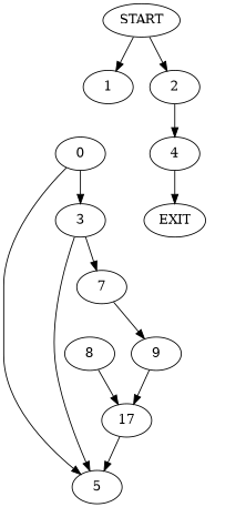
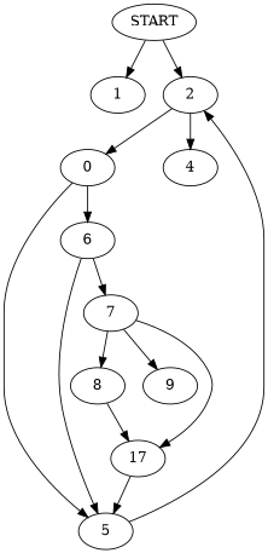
  digraph {
    n1 [label=START]
    1
    2
-   n4 [label=EXIT]
    n5 [label=0]
    4
    5
-   6 [label=3]
+   6
    7
    8
    9
    n12 [label=17]
    n1 -> 1
    n1 -> 2
+   2 -> n5
    2 -> 4
    n5 -> 5
    n5 -> 6
-   4 -> n4
+   5 -> 2
    6 -> 5
    6 -> 7
+   7 -> 8
    7 -> 9
    8 -> n12
-   9 -> n12
+   7 -> n12
    n12 -> 5
  }
